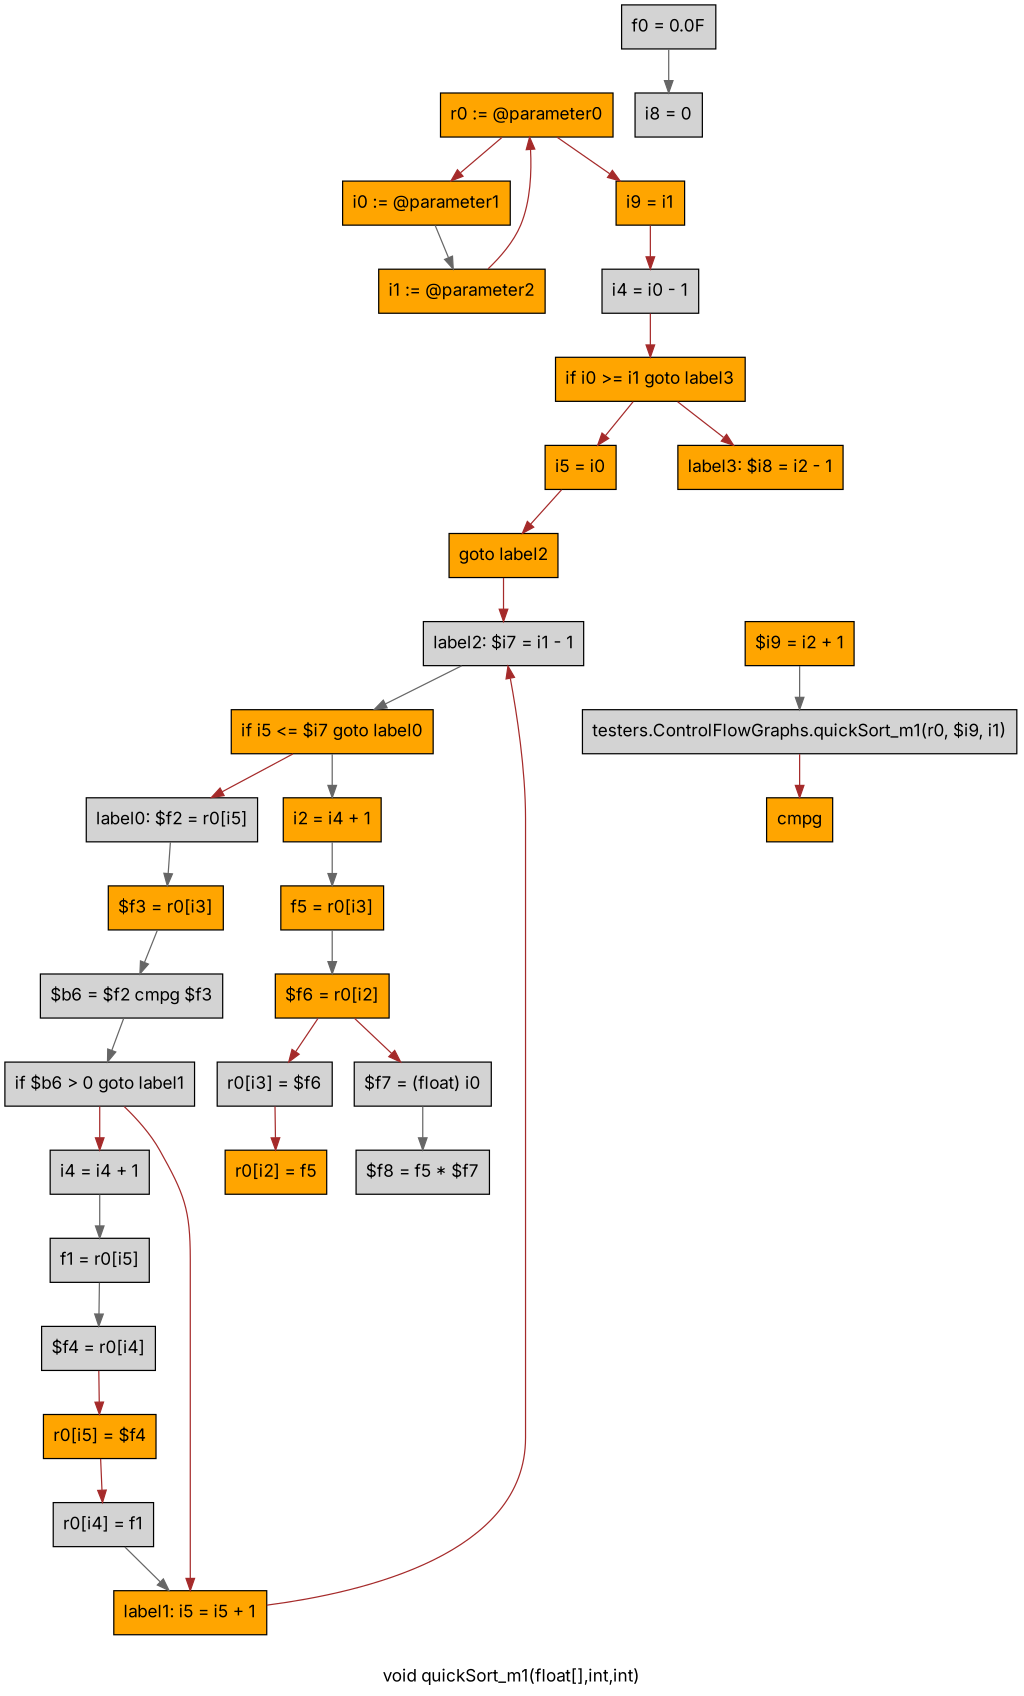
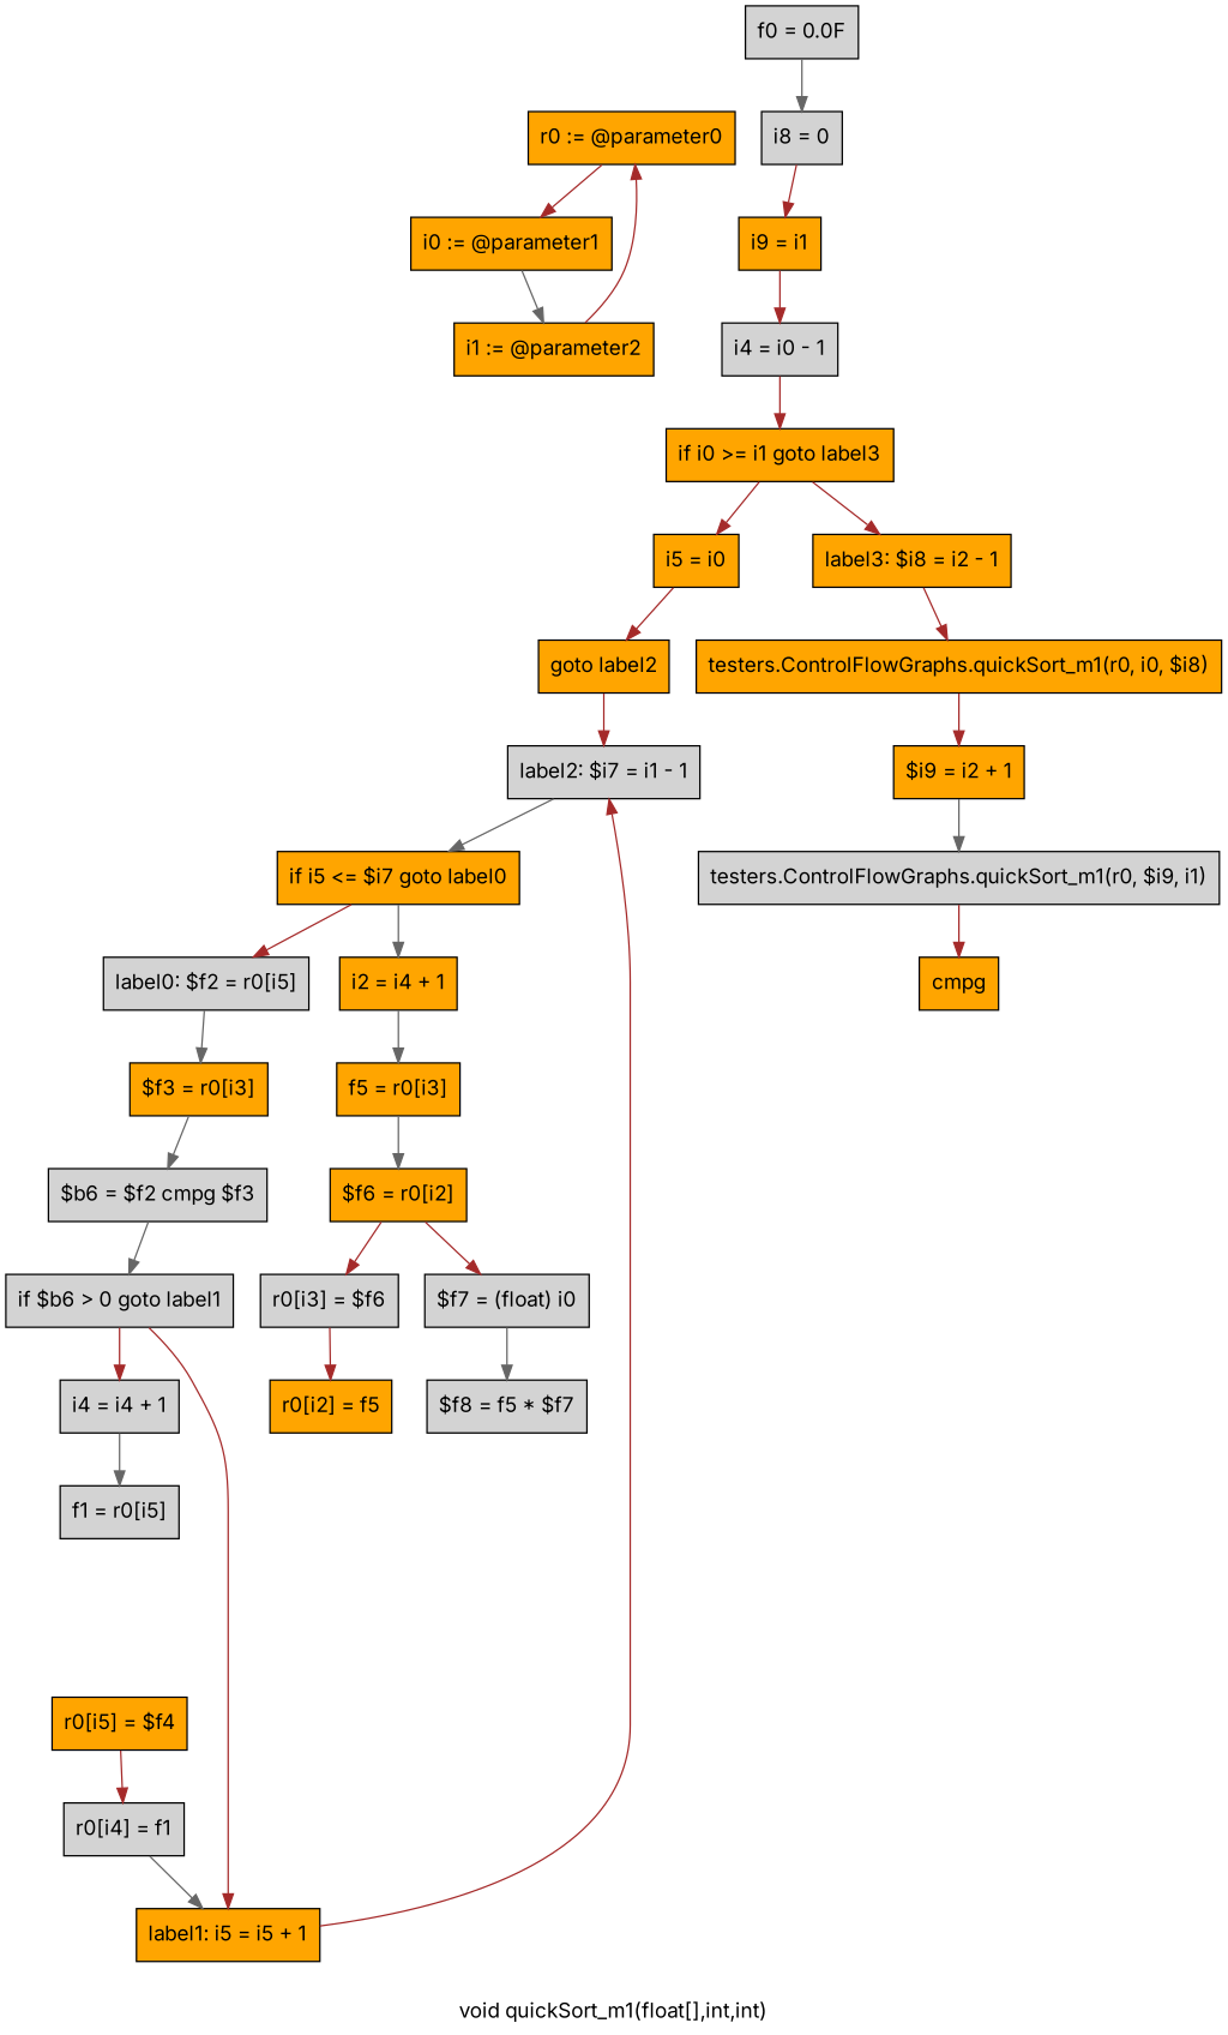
  digraph {
    fontname=Inter
    label="void quickSort_m1(float[],int,int)"
    node [fillcolor=orange fontname=Inter shape=box style=filled]
    edge [color=brown fontname=Inter]
    n1 [label="r0 := @parameter0"]
    n2 [label="i0 := @parameter1"]
    n3 [label="i1 := @parameter2"]
    n4 [fillcolor=lightgrey label="f0 = 0.0F"]
    n5 [fillcolor=lightgrey label="i8 = 0"]
    n6 [label="i9 = i1"]
    n7 [fillcolor=lightgrey label="i4 = i0 - 1"]
    n8 [label="if i0 >= i1 goto label3"]
    n9 [label="i5 = i0"]
    n10 [label="label3: $i8 = i2 - 1"]
    n11 [label="goto label2"]
+   n12 [label="testers.ControlFlowGraphs.quickSort_m1(r0, i0, $i8)"]
    n13 [fillcolor=lightgrey label="label2: $i7 = i1 - 1"]
    n14 [label="$i9 = i2 + 1"]
    n15 [label="if i5 <= $i7 goto label0"]
    n16 [fillcolor=lightgrey label="label0: $f2 = r0[i5]"]
    n17 [label="i2 = i4 + 1"]
    n18 [label="$f3 = r0[i3]"]
    n19 [fillcolor=lightgrey label="$b6 = $f2 cmpg $f3"]
    n20 [fillcolor=lightgrey label="if $b6 > 0 goto label1"]
    n21 [fillcolor=lightgrey label="i4 = i4 + 1"]
    n22 [label="label1: i5 = i5 + 1"]
    n23 [fillcolor=lightgrey label="f1 = r0[i5]"]
-   n24 [fillcolor=lightgrey label="$f4 = r0[i4]"]
    n25 [label="r0[i5] = $f4"]
    n26 [fillcolor=lightgrey label="r0[i4] = f1"]
    n27 [label="f5 = r0[i3]"]
    n28 [label="$f6 = r0[i2]"]
    n29 [fillcolor=lightgrey label="r0[i3] = $f6"]
    n30 [fillcolor=lightgrey label="$f7 = (float) i0"]
    n31 [label="r0[i2] = f5"]
    n32 [fillcolor=lightgrey label="$f8 = f5 * $f7"]
    n33 [fillcolor=lightgrey label="testers.ControlFlowGraphs.quickSort_m1(r0, $i9, i1)"]
    n34 [label=cmpg]
    n1 -> n2
    n2 -> n3 [color=gray40]
    n3 -> n1
    n4 -> n5 [color=gray40]
-   n1 -> n6
+   n5 -> n6
    n6 -> n7
    n7 -> n8
    n8 -> n9
    n8 -> n10
    n9 -> n11
+   n10 -> n12
    n11 -> n13
+   n12 -> n14
    n13 -> n15 [color=gray40]
    n14 -> n33 [color=gray40]
    n15 -> n16
    n15 -> n17 [color=gray40]
    n16 -> n18 [color=gray40]
    n17 -> n27 [color=gray40]
    n18 -> n19 [color=gray40]
    n19 -> n20 [color=gray40]
    n20 -> n21
    n20 -> n22
    n21 -> n23 [color=gray40]
    n22 -> n13
-   n23 -> n24 [color=gray40]
-   n24 -> n25
    n25 -> n26
    n26 -> n22 [color=gray40]
    n27 -> n28 [color=gray40]
    n28 -> n29
    n28 -> n30
    n29 -> n31
    n30 -> n32 [color=gray40]
    n33 -> n34
  }
